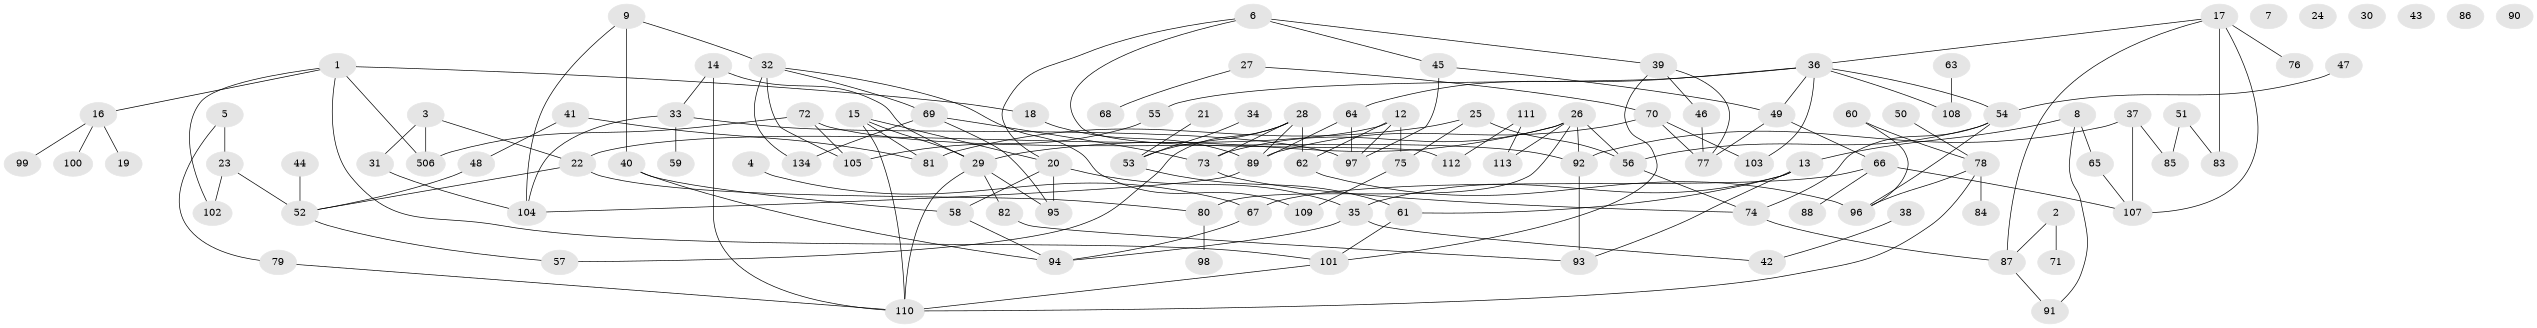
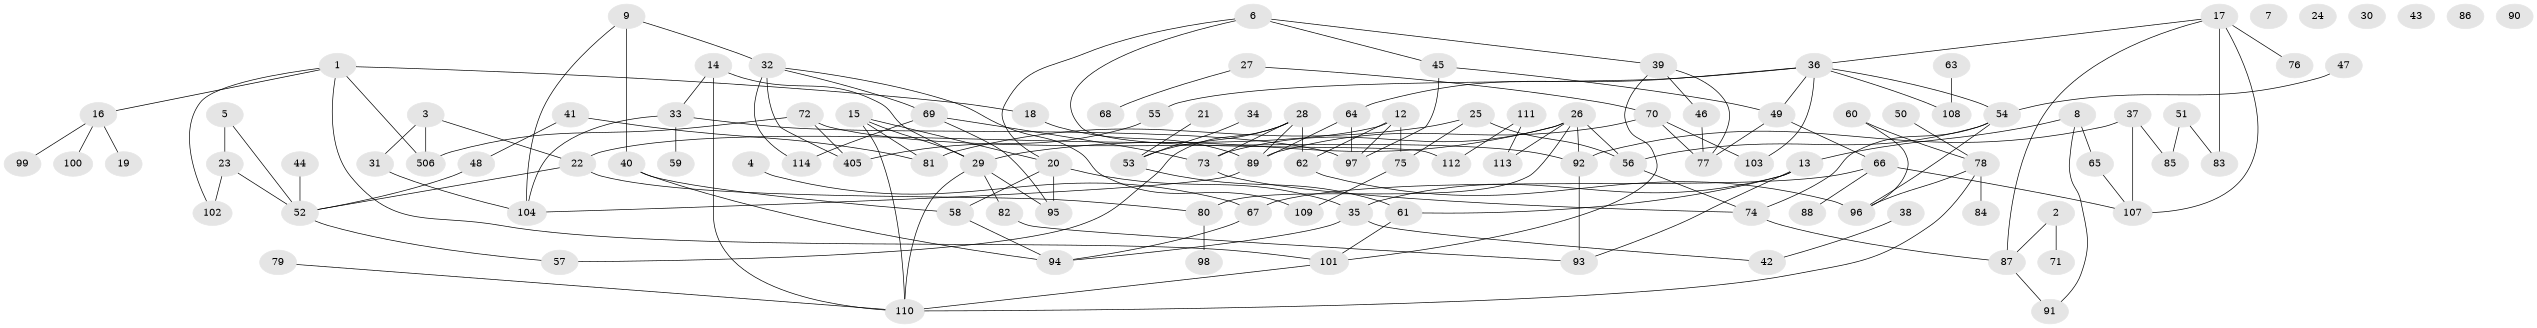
  graph {
    node [color=gray90 style=filled]
    1
    16
    18
    101
    102
    n6 [label=506]
    19
    99
    100
    89
    110
    2
    71
    87
    91
    3
    22
    31
    52
    80
    104
    4
    67
    94
    5
    23
    79
    6
    20
    39
    45
    112
    35
    58
    95
    46
    77
    97
    49
    7
    8
    13
    65
    61
    93
    107
    9
    32
    40
    69
-   105
+   105 [label=405]
    109
-   114 [label=134]
+   114
    56
    74
    12
    62
    75
    96
    42
    14
    29
    33
    82
    59
    15
    81
    17
    36
    76
    83
    54
    55
    64
    103
    108
    21
    53
    57
    98
    24
    25
    26
    73
    92
    113
    27
    68
    70
    28
    30
    34
    66
    37
    85
    38
    41
    48
    43
    44
    47
    88
    50
    78
    84
    51
    60
    63
    72
    86
    90
    111
    1 -- 16
    1 -- 18
    1 -- 101
    1 -- 102
    1 -- n6
    16 -- 19
    16 -- 99
    16 -- 100
    18 -- 89
    101 -- 110
    89 -- 104
    2 -- 71
    2 -- 87
    87 -- 91
    3 -- n6
    3 -- 22
    3 -- 31
    22 -- 52
    22 -- 80
    31 -- 104
    52 -- 57
    80 -- 98
    4 -- 67
    67 -- 94
    5 -- 23
-   5 -- 79
+   5 -- 52
    23 -- 102
    23 -- 52
    79 -- 110
    6 -- 20
    6 -- 39
    6 -- 45
    6 -- 112
    20 -- 35
    20 -- 58
    20 -- 95
    39 -- 101
    39 -- 46
    39 -- 77
    45 -- 97
    45 -- 49
    35 -- 94
    35 -- 42
    58 -- 94
    46 -- 77
    49 -- 77
    49 -- 66
    8 -- 91
    8 -- 13
    8 -- 65
    13 -- 35
    13 -- 61
    13 -- 93
    65 -- 107
    61 -- 101
    9 -- 104
    9 -- 32
    9 -- 40
    32 -- 69
    32 -- 105
    32 -- 109
    32 -- 114
    40 -- 94
    40 -- 58
    69 -- 95
    69 -- 114
    69 -- 73
    56 -- 74
    74 -- 87
    12 -- 22
    12 -- 97
    12 -- 62
    12 -- 75
    62 -- 96
    75 -- 109
    14 -- 110
    14 -- 29
    14 -- 33
    29 -- 110
    29 -- 95
    29 -- 82
    33 -- 104
    33 -- 97
    33 -- 59
    82 -- 93
    15 -- 110
    15 -- 20
    15 -- 29
    15 -- 81
    17 -- 87
    17 -- 107
    17 -- 36
    17 -- 76
    17 -- 83
    36 -- 49
    36 -- 54
    36 -- 55
    36 -- 64
    36 -- 103
    36 -- 108
    54 -- 56
    54 -- 74
    54 -- 96
    55 -- 105
    64 -- 89
    64 -- 97
    21 -- 53
    53 -- 61
    25 -- 56
    25 -- 75
    25 -- 81
    26 -- 80
    26 -- 56
    26 -- 29
    26 -- 73
    26 -- 92
    26 -- 113
    73 -- 74
    92 -- 93
    27 -- 68
    27 -- 70
    70 -- 89
    70 -- 77
    70 -- 103
    28 -- 89
    28 -- 62
    28 -- 53
    28 -- 57
    28 -- 73
    34 -- 53
    66 -- 67
    66 -- 107
    66 -- 88
    37 -- 107
    37 -- 92
    37 -- 85
    38 -- 42
    41 -- 81
    41 -- 48
    48 -- 52
    44 -- 52
    47 -- 54
    50 -- 78
    78 -- 110
    78 -- 96
    78 -- 84
    51 -- 83
    51 -- 85
    60 -- 96
    60 -- 78
    63 -- 108
    72 -- n6
    72 -- 105
    72 -- 92
    111 -- 112
    111 -- 113
  }
